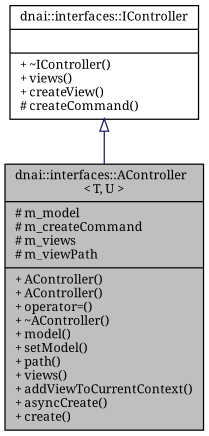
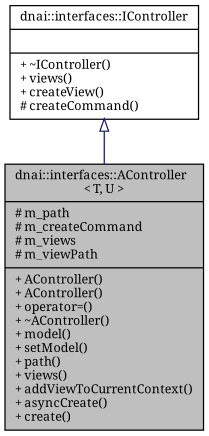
  digraph {
    fontname="Noto Serif"
    node [color=black fontname="Noto Serif" fontsize=10 shape=record style=filled]
-   n1 [fillcolor=grey75 fontcolor=black height=0.2 label="{dnai::interfaces::AController\l\< T, U \>\n|# m_model\l# m_createCommand\l# m_views\l# m_viewPath\l|+ AController()\l+ AController()\l+ operator=()\l+ ~AController()\l+ model()\l+ setModel()\l+ path()\l+ views()\l+ addViewToCurrentContext()\l+ asyncCreate()\l+ create()\l}" width=0.4]
+   n1 [fillcolor=grey75 fontcolor=black height=0.2 label="{dnai::interfaces::AController\l\< T, U \>\n|# m_path\l# m_createCommand\l# m_views\l# m_viewPath\l|+ AController()\l+ AController()\l+ operator=()\l+ ~AController()\l+ model()\l+ setModel()\l+ path()\l+ views()\l+ addViewToCurrentContext()\l+ asyncCreate()\l+ create()\l}" width=0.4]
    n2 [fillcolor=white height=0.2 label="{dnai::interfaces::IController\n||+ ~IController()\l+ views()\l+ createView()\l# createCommand()\l}" width=0.4]
    n2 -> n1 [arrowtail=onormal color=midnightblue dir=back fontname="Noto Serif" fontsize=10 labelfontname=Helvetica labelfontsize=10 style=solid]
  }
